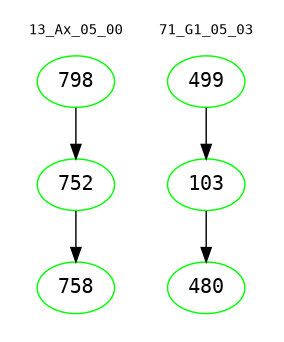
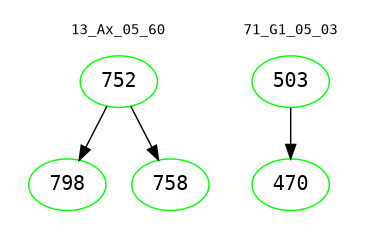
  digraph {
    fontname="DejaVu Sans Mono"
    node [color=green fontname="DejaVu Sans Mono"]
    edge [color=black fontname="DejaVu Sans Mono"]
    n1 [label=752]
    n2 [label=798]
    n3 [label=758]
-   n4 [label=499]
-   n5 [label=480]
-   n6 [label=103]
+   n5 [label=470]
+   n6 [label=503]
    subgraph cluster_1 {
      color=white
      fontsize=10
-     label="13_Ax_05_00"
+     label="13_Ax_05_60"
      n1
      n2
      n3
    }
    subgraph cluster_2 {
      color=white
      fontsize=10
      label="71_G1_05_03"
-     n4
      n5
      n6
    }
-   n2 -> n1
+   n1 -> n2
    n1 -> n3
-   n4 -> n6
    n6 -> n5
  }
